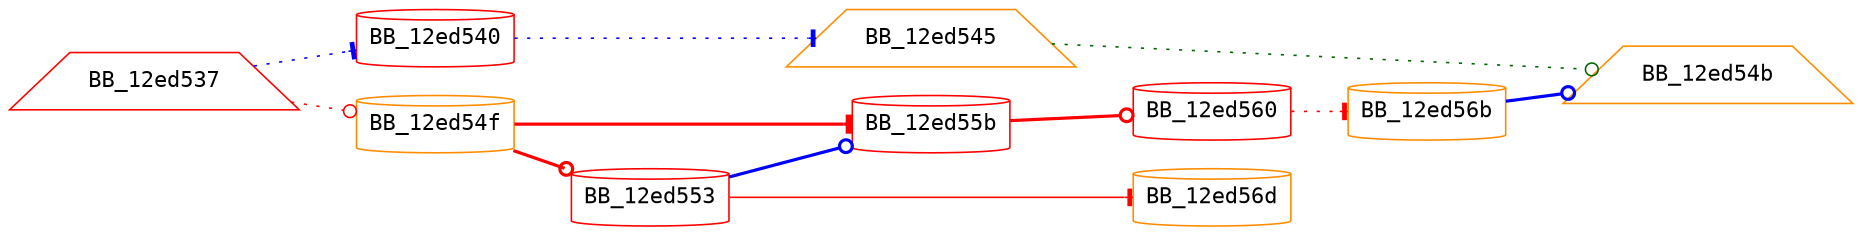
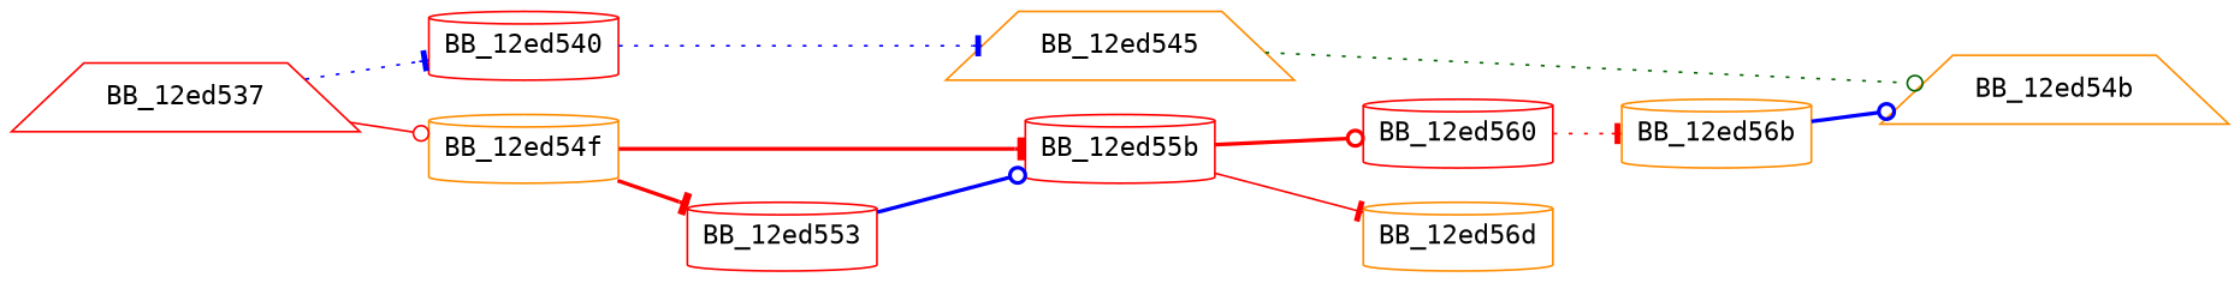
  digraph {
    fontname="DejaVu Sans Mono"
    rankdir=LR
    node [color=red fontname="DejaVu Sans Mono" shape=cylinder]
    edge [arrowhead=tee color=red fontname="DejaVu Sans Mono" style=bold]
    n1 [label=BB_12ed537 shape=trapezium]
    BB_12ed540
    BB_12ed54f [color=darkorange]
    BB_12ed545 [color=darkorange shape=trapezium]
    BB_12ed553
    BB_12ed55b
    BB_12ed54b [color=darkorange shape=trapezium]
    BB_12ed56d [color=darkorange]
    BB_12ed560
    BB_12ed56b [color=darkorange]
    n1 -> BB_12ed540 [color=blue style=dotted]
-   n1 -> BB_12ed54f [arrowhead=odot style=dotted]
+   n1 -> BB_12ed54f [arrowhead=odot style=solid]
    BB_12ed540 -> BB_12ed545 [color=blue style=dotted]
-   BB_12ed54f -> BB_12ed553 [arrowhead=odot]
+   BB_12ed54f -> BB_12ed553
    BB_12ed54f -> BB_12ed55b
    BB_12ed545 -> BB_12ed54b [arrowhead=odot color=darkgreen style=dotted]
    BB_12ed553 -> BB_12ed55b [arrowhead=odot color=blue]
-   BB_12ed553 -> BB_12ed56d [style=solid]
+   BB_12ed55b -> BB_12ed56d [style=solid]
    BB_12ed55b -> BB_12ed560 [arrowhead=odot]
    BB_12ed560 -> BB_12ed56b [style=dotted]
    BB_12ed56b -> BB_12ed54b [arrowhead=odot color=blue]
  }
